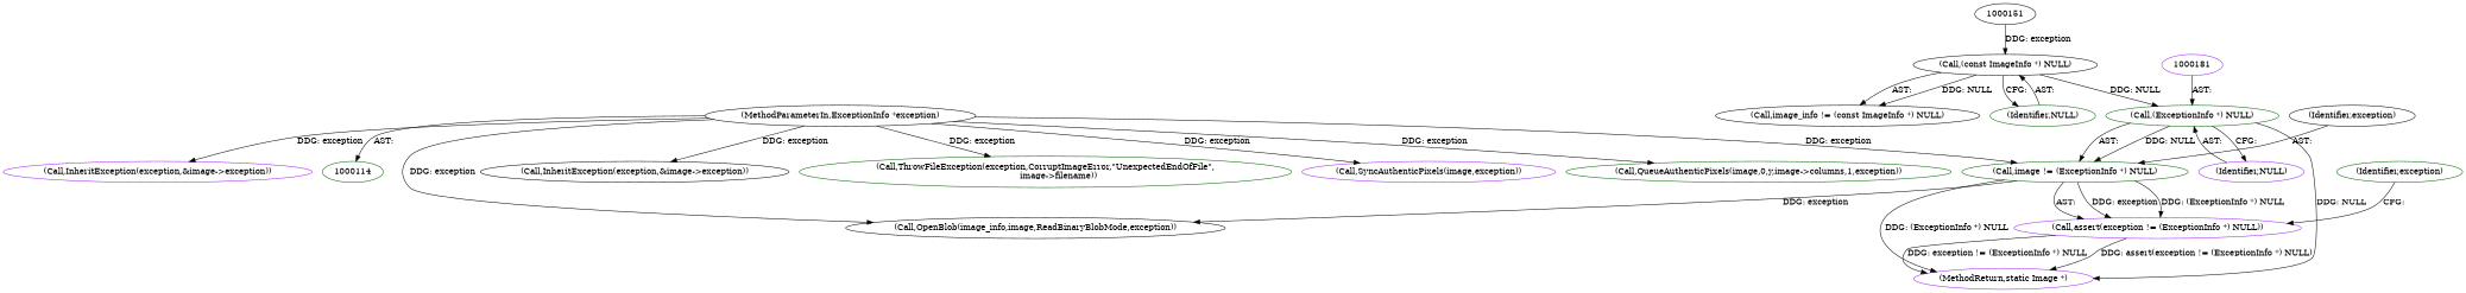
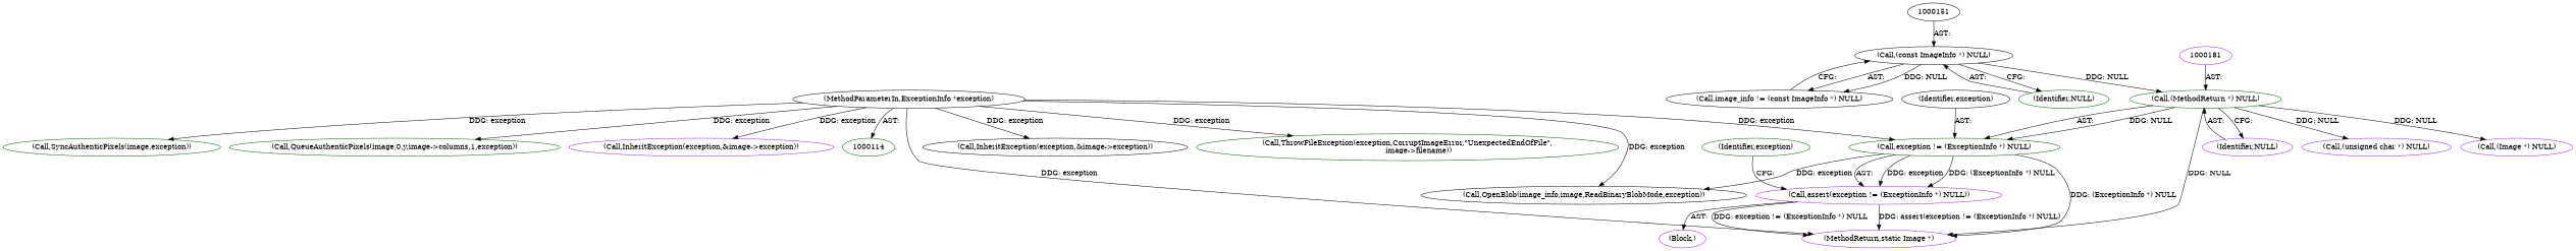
  digraph {
    node [color=purple]
    n1 [label="(Call,assert(exception != (ExceptionInfo *) NULL))"]
    n2 [label="(MethodReturn,static Image *)"]
-   n4 [color=darkgreen label="(Call,image != (ExceptionInfo *) NULL)"]
+   n3 [label="(Block,)"]
+   n4 [color=darkgreen label="(Call,exception != (ExceptionInfo *) NULL)"]
    n5 [color=black label="(Call,OpenBlob(image_info,image,ReadBinaryBlobMode,exception))"]
-   n6 [color=darkgreen label="(Call,(ExceptionInfo *) NULL)"]
+   n6 [color=darkgreen label="(Call,(MethodReturn *) NULL)"]
+   n7 [label="(Call,(unsigned char *) NULL)"]
+   n8 [label="(Call,(Image *) NULL)"]
    n9 [label="(Identifier,NULL)"]
    n10 [color=black label="(MethodParameterIn,ExceptionInfo *exception)"]
    n11 [color=black label="(Call,InheritException(exception,&image->exception))"]
    n12 [color=darkgreen label="(Call,ThrowFileException(exception,CorruptImageError,\"UnexpectedEndOfFile\",\n          image->filename))"]
-   n13 [label="(Call,SyncAuthenticPixels(image,exception))"]
+   n13 [color=darkgreen label="(Call,SyncAuthenticPixels(image,exception))"]
    n14 [color=darkgreen label="(Call,QueueAuthenticPixels(image,0,y,image->columns,1,exception))"]
    n15 [label="(Call,InheritException(exception,&image->exception))"]
    1000114 [color=darkgreen]
    n17 [color=black label="(Call,(const ImageInfo *) NULL)"]
    n18 [color=black label="(Call,image_info != (const ImageInfo *) NULL)"]
    n19 [color=darkgreen label="(Identifier,NULL)"]
    n20 [color=black label="(Identifier,exception)"]
    n21 [color=darkgreen label="(Identifier,exception)"]
    1000181
    n23 [color=black label=1000151]
    n1 -> n2 [label="DDG: exception != (ExceptionInfo *) NULL"]
    n1 -> n2 [label="DDG: assert(exception != (ExceptionInfo *) NULL)"]
+   n1 -> n3 [label="AST: "]
    n4 -> n1 [label="AST: "]
    n4 -> n1 [label="DDG: exception"]
    n4 -> n1 [label="DDG: (ExceptionInfo *) NULL"]
    n4 -> n2 [label="DDG: (ExceptionInfo *) NULL"]
    n4 -> n5 [label="DDG: exception"]
    n6 -> n2 [label="DDG: NULL"]
    n6 -> n4 [label="AST: "]
    n6 -> n4 [label="DDG: NULL"]
+   n6 -> n7 [label="DDG: NULL"]
+   n6 -> n8 [label="DDG: NULL"]
    n6 -> n9 [label="CFG: "]
    n9 -> n6 [label="AST: "]
+   n10 -> n2 [label="DDG: exception"]
    n10 -> n4 [label="DDG: exception"]
    n10 -> n5 [label="DDG: exception"]
    n10 -> n11 [label="DDG: exception"]
    n10 -> n12 [label="DDG: exception"]
    n10 -> n13 [label="DDG: exception"]
    n10 -> n14 [label="DDG: exception"]
    n10 -> n15 [label="DDG: exception"]
    n10 -> 1000114 [label="AST: "]
    n17 -> n6 [label="DDG: NULL"]
    n17 -> n18 [label="AST: "]
    n17 -> n18 [label="DDG: NULL"]
    n17 -> n19 [label="CFG: "]
+   n18 -> n17 [label="CFG: "]
    n19 -> n17 [label="AST: "]
    n20 -> n4 [label="AST: "]
    n21 -> n1 [label="CFG: "]
    1000181 -> n6 [label="AST: "]
-   n23 -> n17 [label="DDG: exception"]
+   n23 -> n17 [label="AST: "]
  }
